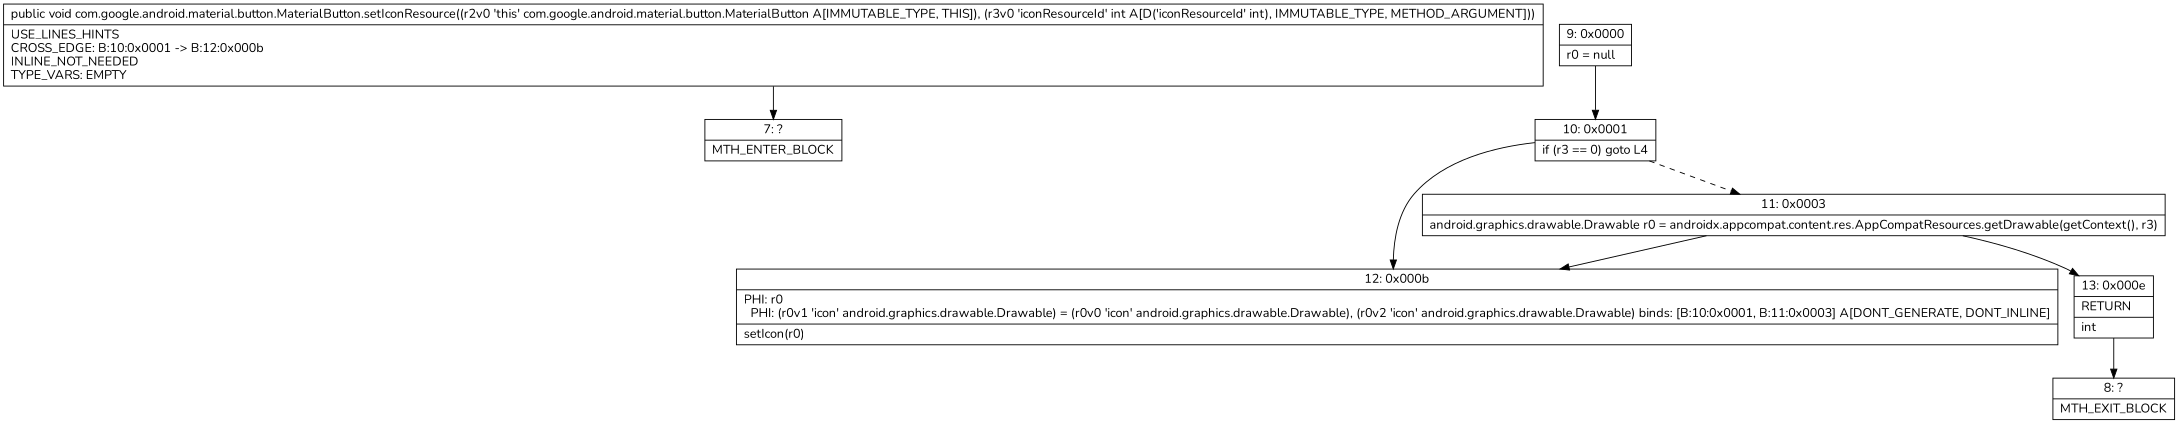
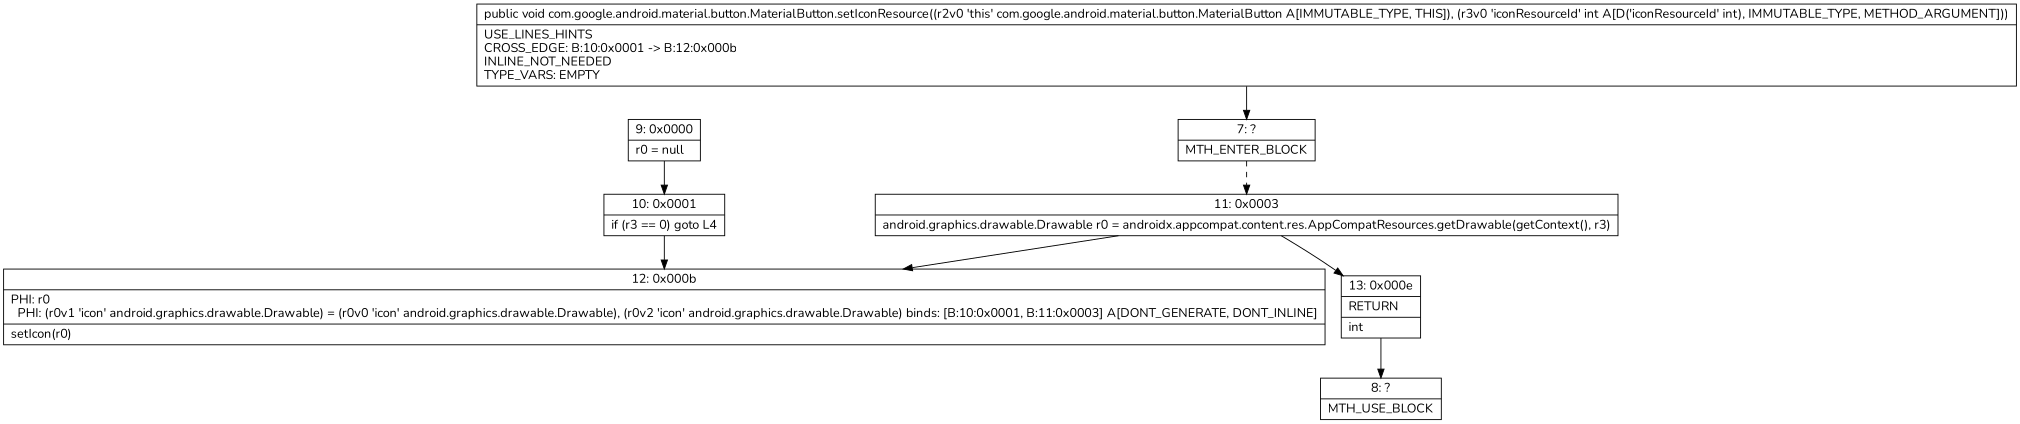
  digraph {
    fontname=Nunito
    node [fontname=Nunito shape=record]
    edge [fontname=Nunito]
    n1 [label="{7\:\ ?|MTH_ENTER_BLOCK\l}"]
    n2 [label="{9\:\ 0x0000|r0 = null\l}"]
    n3 [label="{10\:\ 0x0001|if (r3 == 0) goto L4\l}"]
    n4 [label="{11\:\ 0x0003|android.graphics.drawable.Drawable r0 = androidx.appcompat.content.res.AppCompatResources.getDrawable(getContext(), r3)\l}"]
    n5 [label="{12\:\ 0x000b|PHI: r0 \l  PHI: (r0v1 'icon' android.graphics.drawable.Drawable) = (r0v0 'icon' android.graphics.drawable.Drawable), (r0v2 'icon' android.graphics.drawable.Drawable) binds: [B:10:0x0001, B:11:0x0003] A[DONT_GENERATE, DONT_INLINE]\l|setIcon(r0)\l}"]
    n6 [label="{13\:\ 0x000e|RETURN\l|int\l}"]
-   n7 [label="{8\:\ ?|MTH_EXIT_BLOCK\l}"]
+   n7 [label="{8\:\ ?|MTH_USE_BLOCK\l}"]
    n8 [label="{public void com.google.android.material.button.MaterialButton.setIconResource((r2v0 'this' com.google.android.material.button.MaterialButton A[IMMUTABLE_TYPE, THIS]), (r3v0 'iconResourceId' int A[D('iconResourceId' int), IMMUTABLE_TYPE, METHOD_ARGUMENT]))  | USE_LINES_HINTS\lCROSS_EDGE: B:10:0x0001 \-\> B:12:0x000b\lINLINE_NOT_NEEDED\lTYPE_VARS: EMPTY\l}"]
    n2 -> n3
-   n3 -> n4 [style=dashed]
+   n1 -> n4 [style=dashed]
    n3 -> n5
    n4 -> n5
    n4 -> n6
    n6 -> n7
    n8 -> n1
  }
